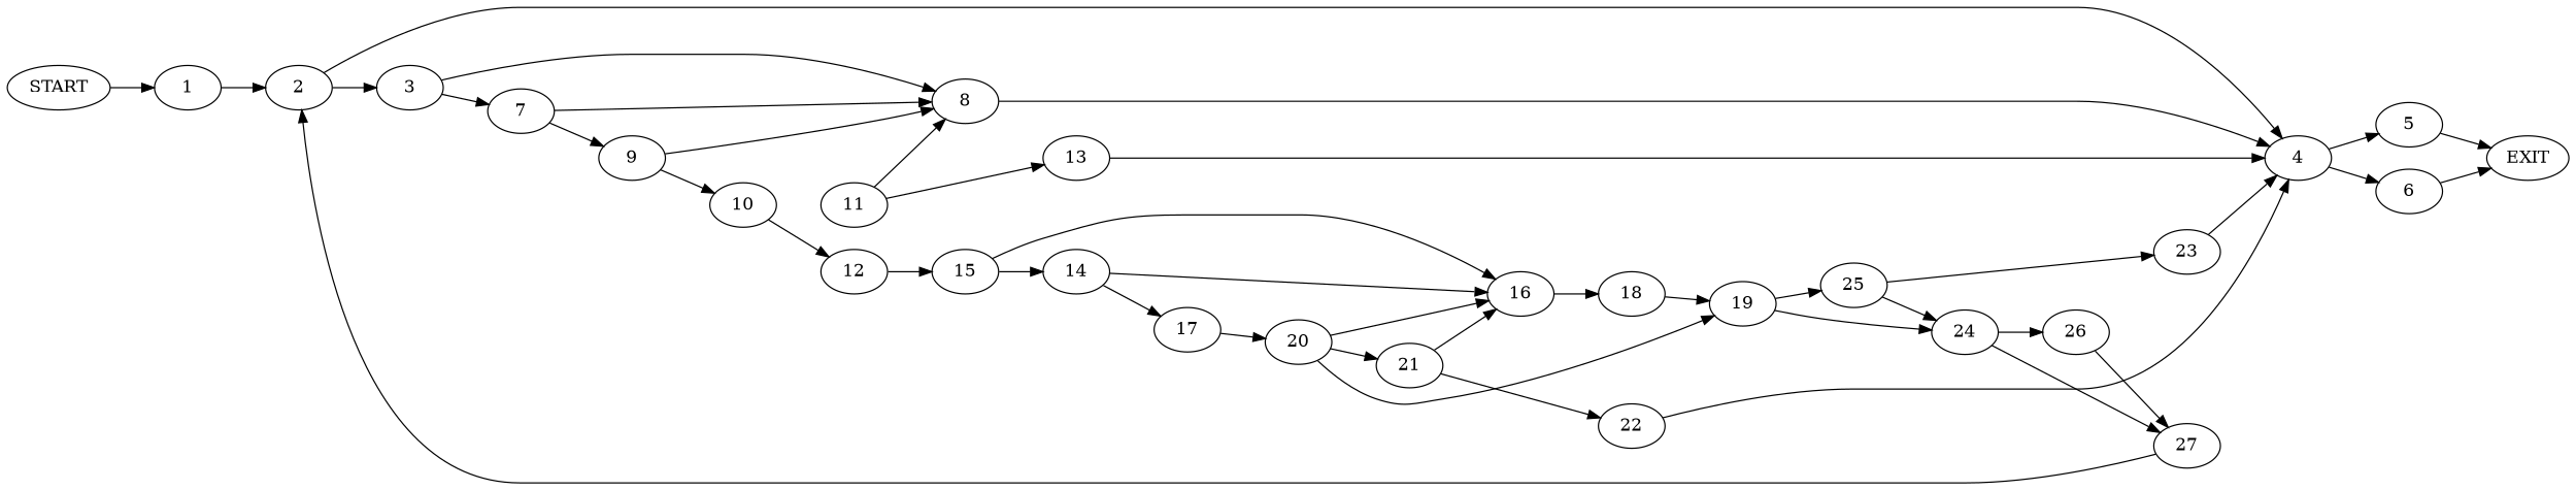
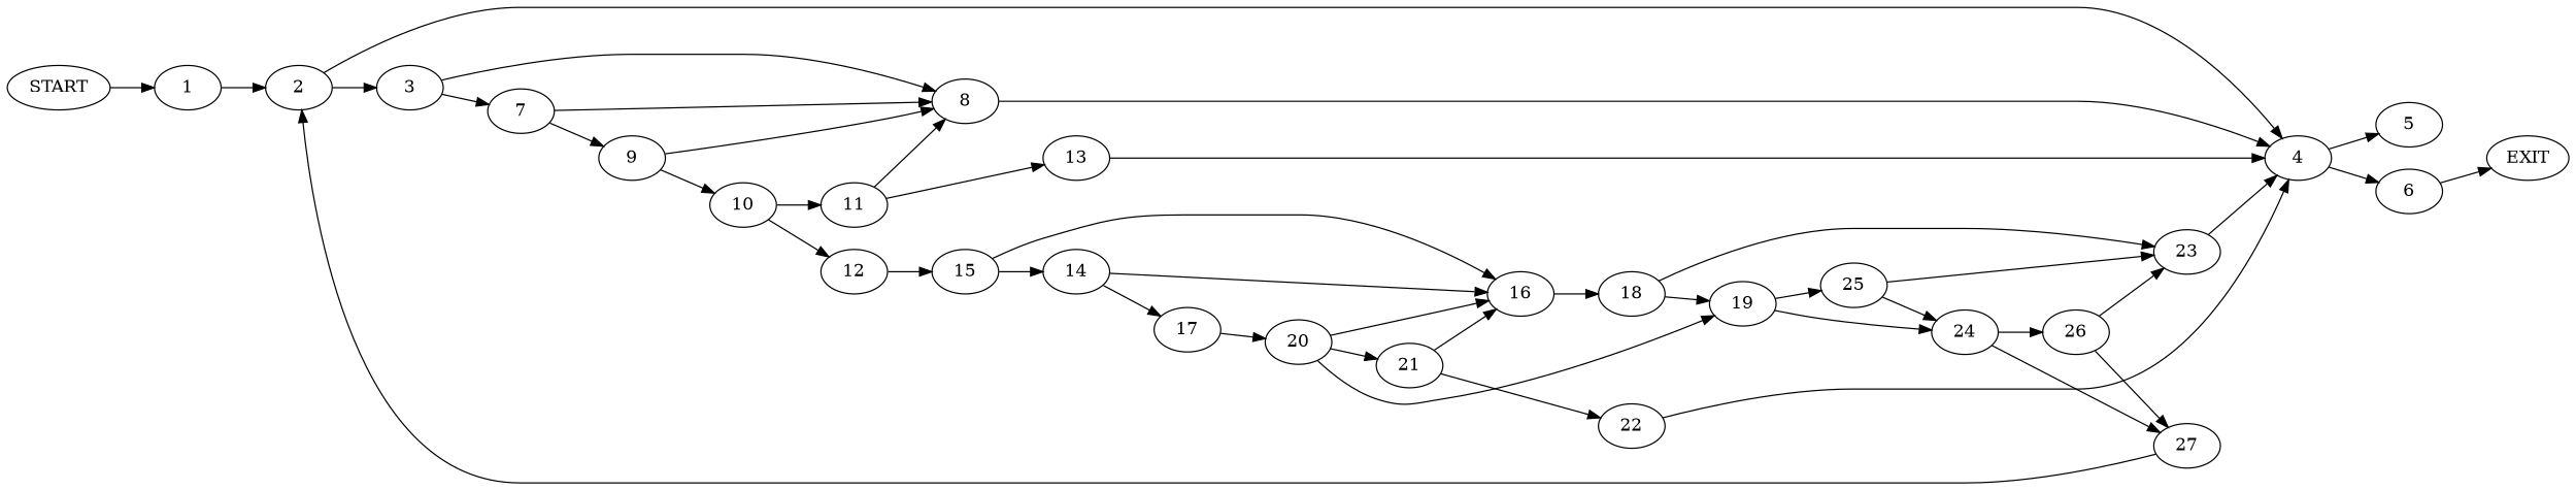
  digraph {
    rankdir=LR
    n1 [label=START]
    1
    2
    n4 [label=EXIT]
    3
    4
    7
    8
    5
    6
    9
    10
    11
    12
    13
    15
    14
    16
    17
    18
    20
    19
    23
    24
    25
    21
    26
    27
    22
    n1 -> 1
    1 -> 2
    2 -> 3
    2 -> 4
    3 -> 7
    3 -> 8
    4 -> 5
    4 -> 6
    7 -> 8
    7 -> 9
    8 -> 4
-   5 -> n4
    6 -> n4
    9 -> 8
    9 -> 10
+   10 -> 11
    10 -> 12
    11 -> 8
    11 -> 13
    12 -> 15
    13 -> 4
    15 -> 14
    15 -> 16
    14 -> 16
    14 -> 17
    16 -> 18
    17 -> 20
    18 -> 19
+   18 -> 23
    20 -> 16
    20 -> 19
    20 -> 21
    19 -> 24
    19 -> 25
    23 -> 4
    24 -> 26
    24 -> 27
    25 -> 23
    25 -> 24
    21 -> 16
    21 -> 22
+   26 -> 23
    26 -> 27
    27 -> 2
    22 -> 4
  }
